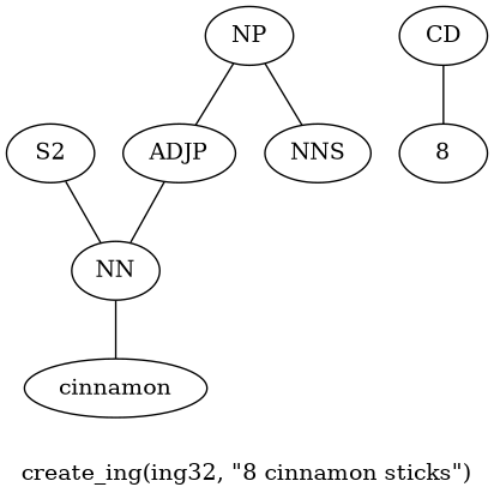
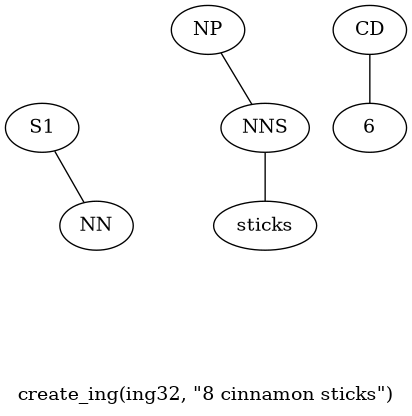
  graph {
    label="create_ing(ing32, \"8 cinnamon sticks\")"
-   n1 [label=S2]
+   n1 [label=S1]
    n2 [label=NN]
    n3 [label=NP]
-   n4 [label=ADJP]
    n5 [label=NNS]
+   n6 [label=sticks]
    n7 [label=CD]
-   n8 [label=8]
-   n9 [label=cinnamon]
+   n8 [label=6]
    n1 -- n2
-   n2 -- n9
-   n3 -- n4
    n3 -- n5
-   n4 -- n2
+   n5 -- n6
    n7 -- n8
  }
